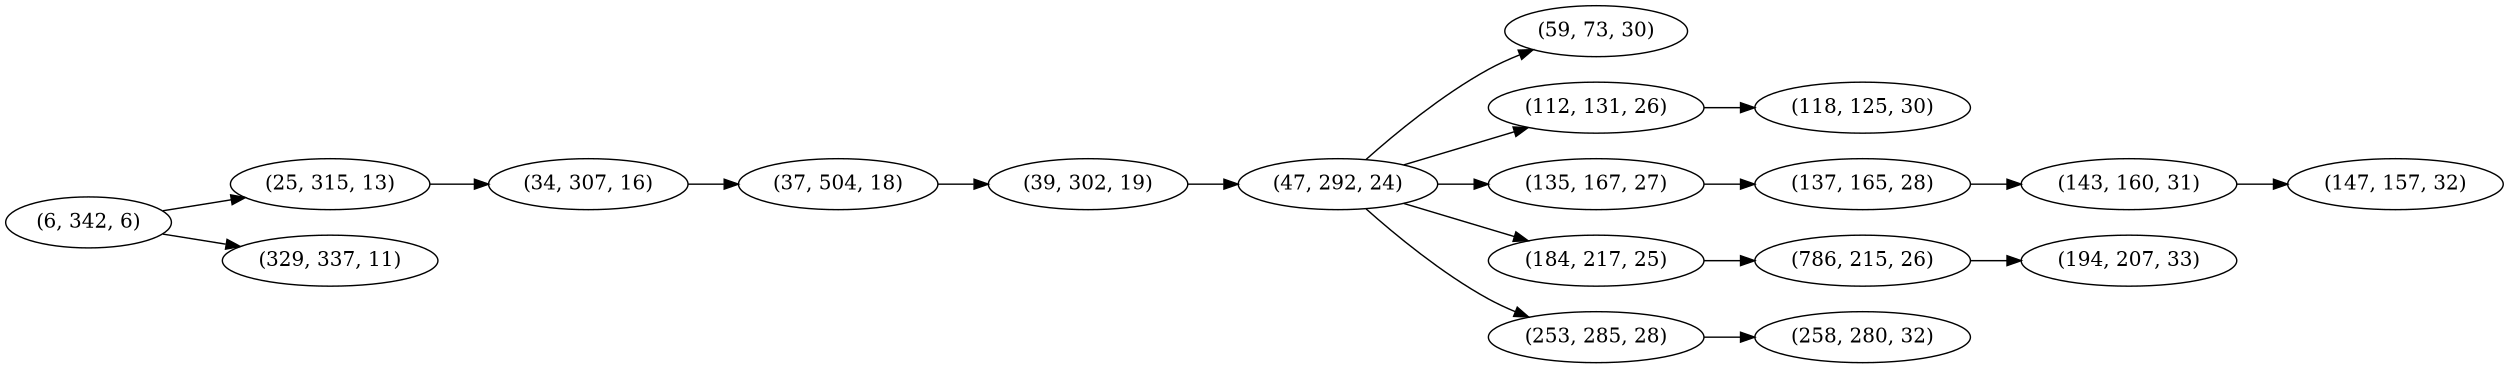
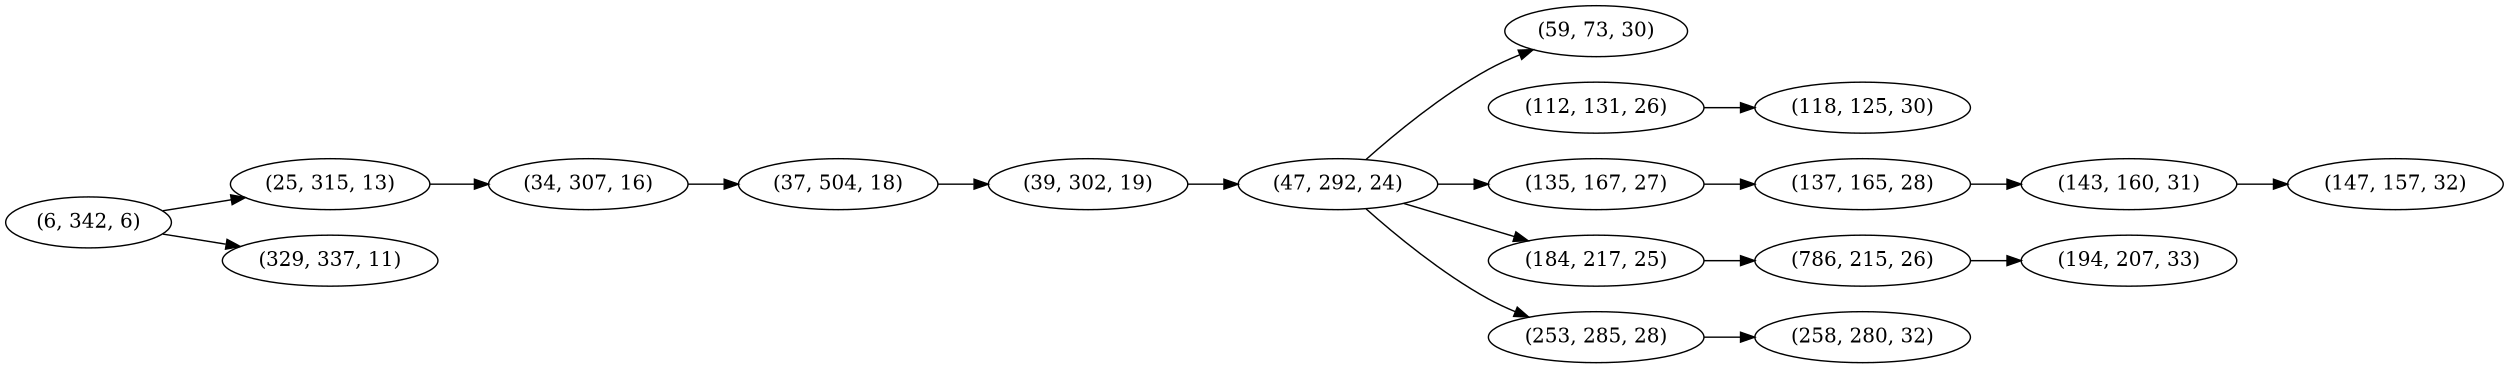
  digraph {
    rankdir=LR
    "(6, 342, 6)"
    "(25, 315, 13)"
    "(329, 337, 11)"
    "(34, 307, 16)"
    n5 [label="(37, 504, 18)"]
    "(39, 302, 19)"
    "(47, 292, 24)"
    "(59, 73, 30)"
    "(112, 131, 26)"
    "(135, 167, 27)"
    "(184, 217, 25)"
    "(253, 285, 28)"
    "(118, 125, 30)"
    "(137, 165, 28)"
    n15 [label="(786, 215, 26)"]
    "(258, 280, 32)"
    "(143, 160, 31)"
    "(147, 157, 32)"
    "(194, 207, 33)"
    "(6, 342, 6)" -> "(25, 315, 13)"
    "(6, 342, 6)" -> "(329, 337, 11)"
    "(25, 315, 13)" -> "(34, 307, 16)"
    "(34, 307, 16)" -> n5
    n5 -> "(39, 302, 19)"
    "(39, 302, 19)" -> "(47, 292, 24)"
    "(47, 292, 24)" -> "(59, 73, 30)"
-   "(47, 292, 24)" -> "(112, 131, 26)"
    "(47, 292, 24)" -> "(135, 167, 27)"
    "(47, 292, 24)" -> "(184, 217, 25)"
    "(47, 292, 24)" -> "(253, 285, 28)"
    "(112, 131, 26)" -> "(118, 125, 30)"
    "(135, 167, 27)" -> "(137, 165, 28)"
    "(184, 217, 25)" -> n15
    "(253, 285, 28)" -> "(258, 280, 32)"
    "(137, 165, 28)" -> "(143, 160, 31)"
    n15 -> "(194, 207, 33)"
    "(143, 160, 31)" -> "(147, 157, 32)"
  }
